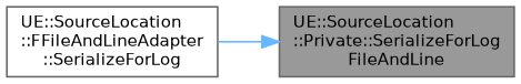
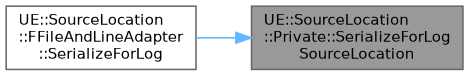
  digraph {
    rankdir=RL
    node [fontname=Helvetica fontsize=10 shape=box style=filled]
-   n1 [color=gray40 fillcolor=grey60 fontcolor=black height=0.2 label="UE::SourceLocation\l::Private::SerializeForLog\lFileAndLine" width=0.4]
+   n1 [color=gray40 fillcolor=grey60 fontcolor=black height=0.2 label="UE::SourceLocation\l::Private::SerializeForLog\lSourceLocation" width=0.4]
    n2 [color=grey40 fillcolor=white height=0.2 label="UE::SourceLocation\l::FFileAndLineAdapter\l::SerializeForLog" width=0.4]
    n1 -> n2 [color=steelblue1 dir=back fontname=Helvetica fontsize=10 labelfontname=Helvetica labelfontsize=10 style=solid]
  }
